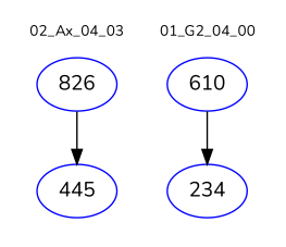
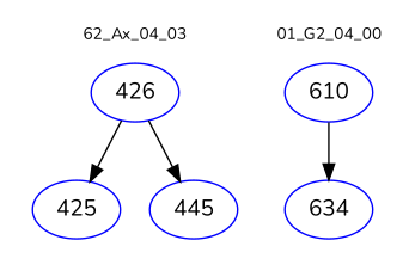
  digraph {
    fontname=Nunito
    node [color=blue fontname=Nunito]
    edge [color=black fontname=Nunito]
-   n1 [label=826]
+   n1 [label=426]
+   n2 [label=425]
    n3 [label=445]
    n4 [label=610]
-   n5 [label=234]
+   n5 [label=634]
    subgraph cluster_1 {
      color=white
      fontsize=10
-     label="02_Ax_04_03"
+     label="62_Ax_04_03"
      n1
+     n2
      n3
    }
    subgraph cluster_2 {
      color=white
      fontsize=10
      label="01_G2_04_00"
      n4
      n5
    }
+   n1 -> n2
    n1 -> n3
    n4 -> n5
  }
